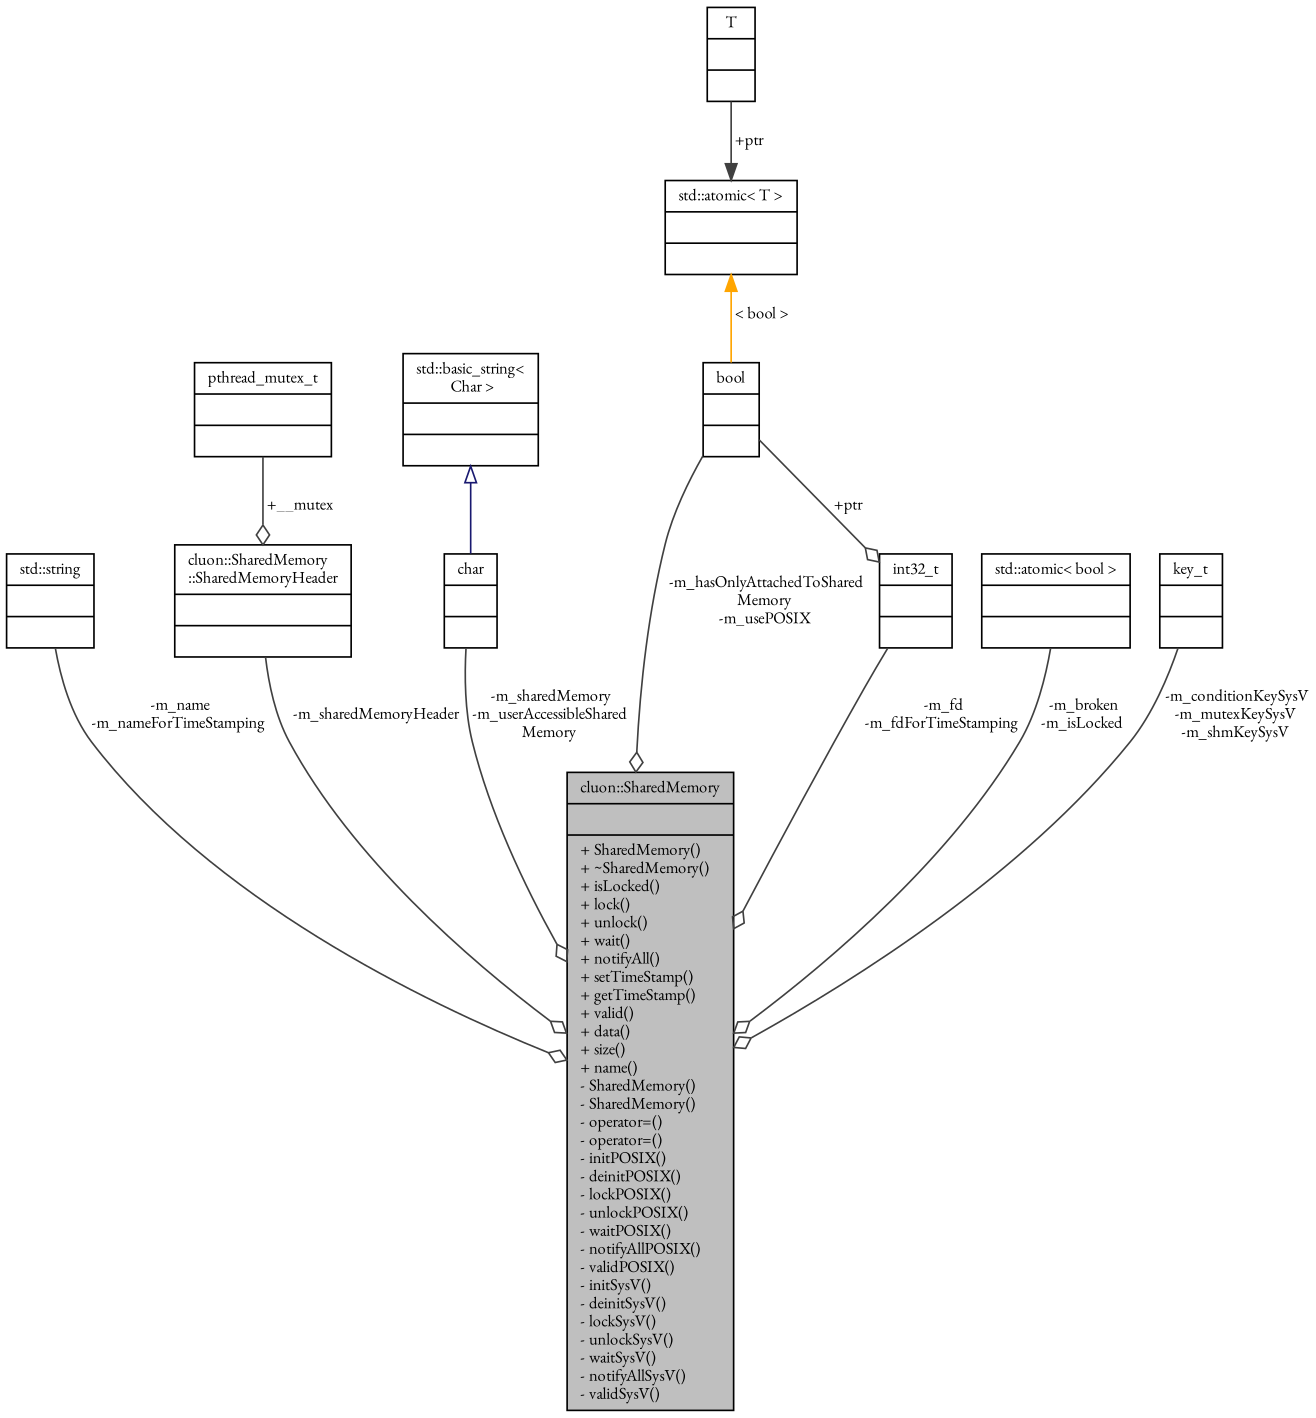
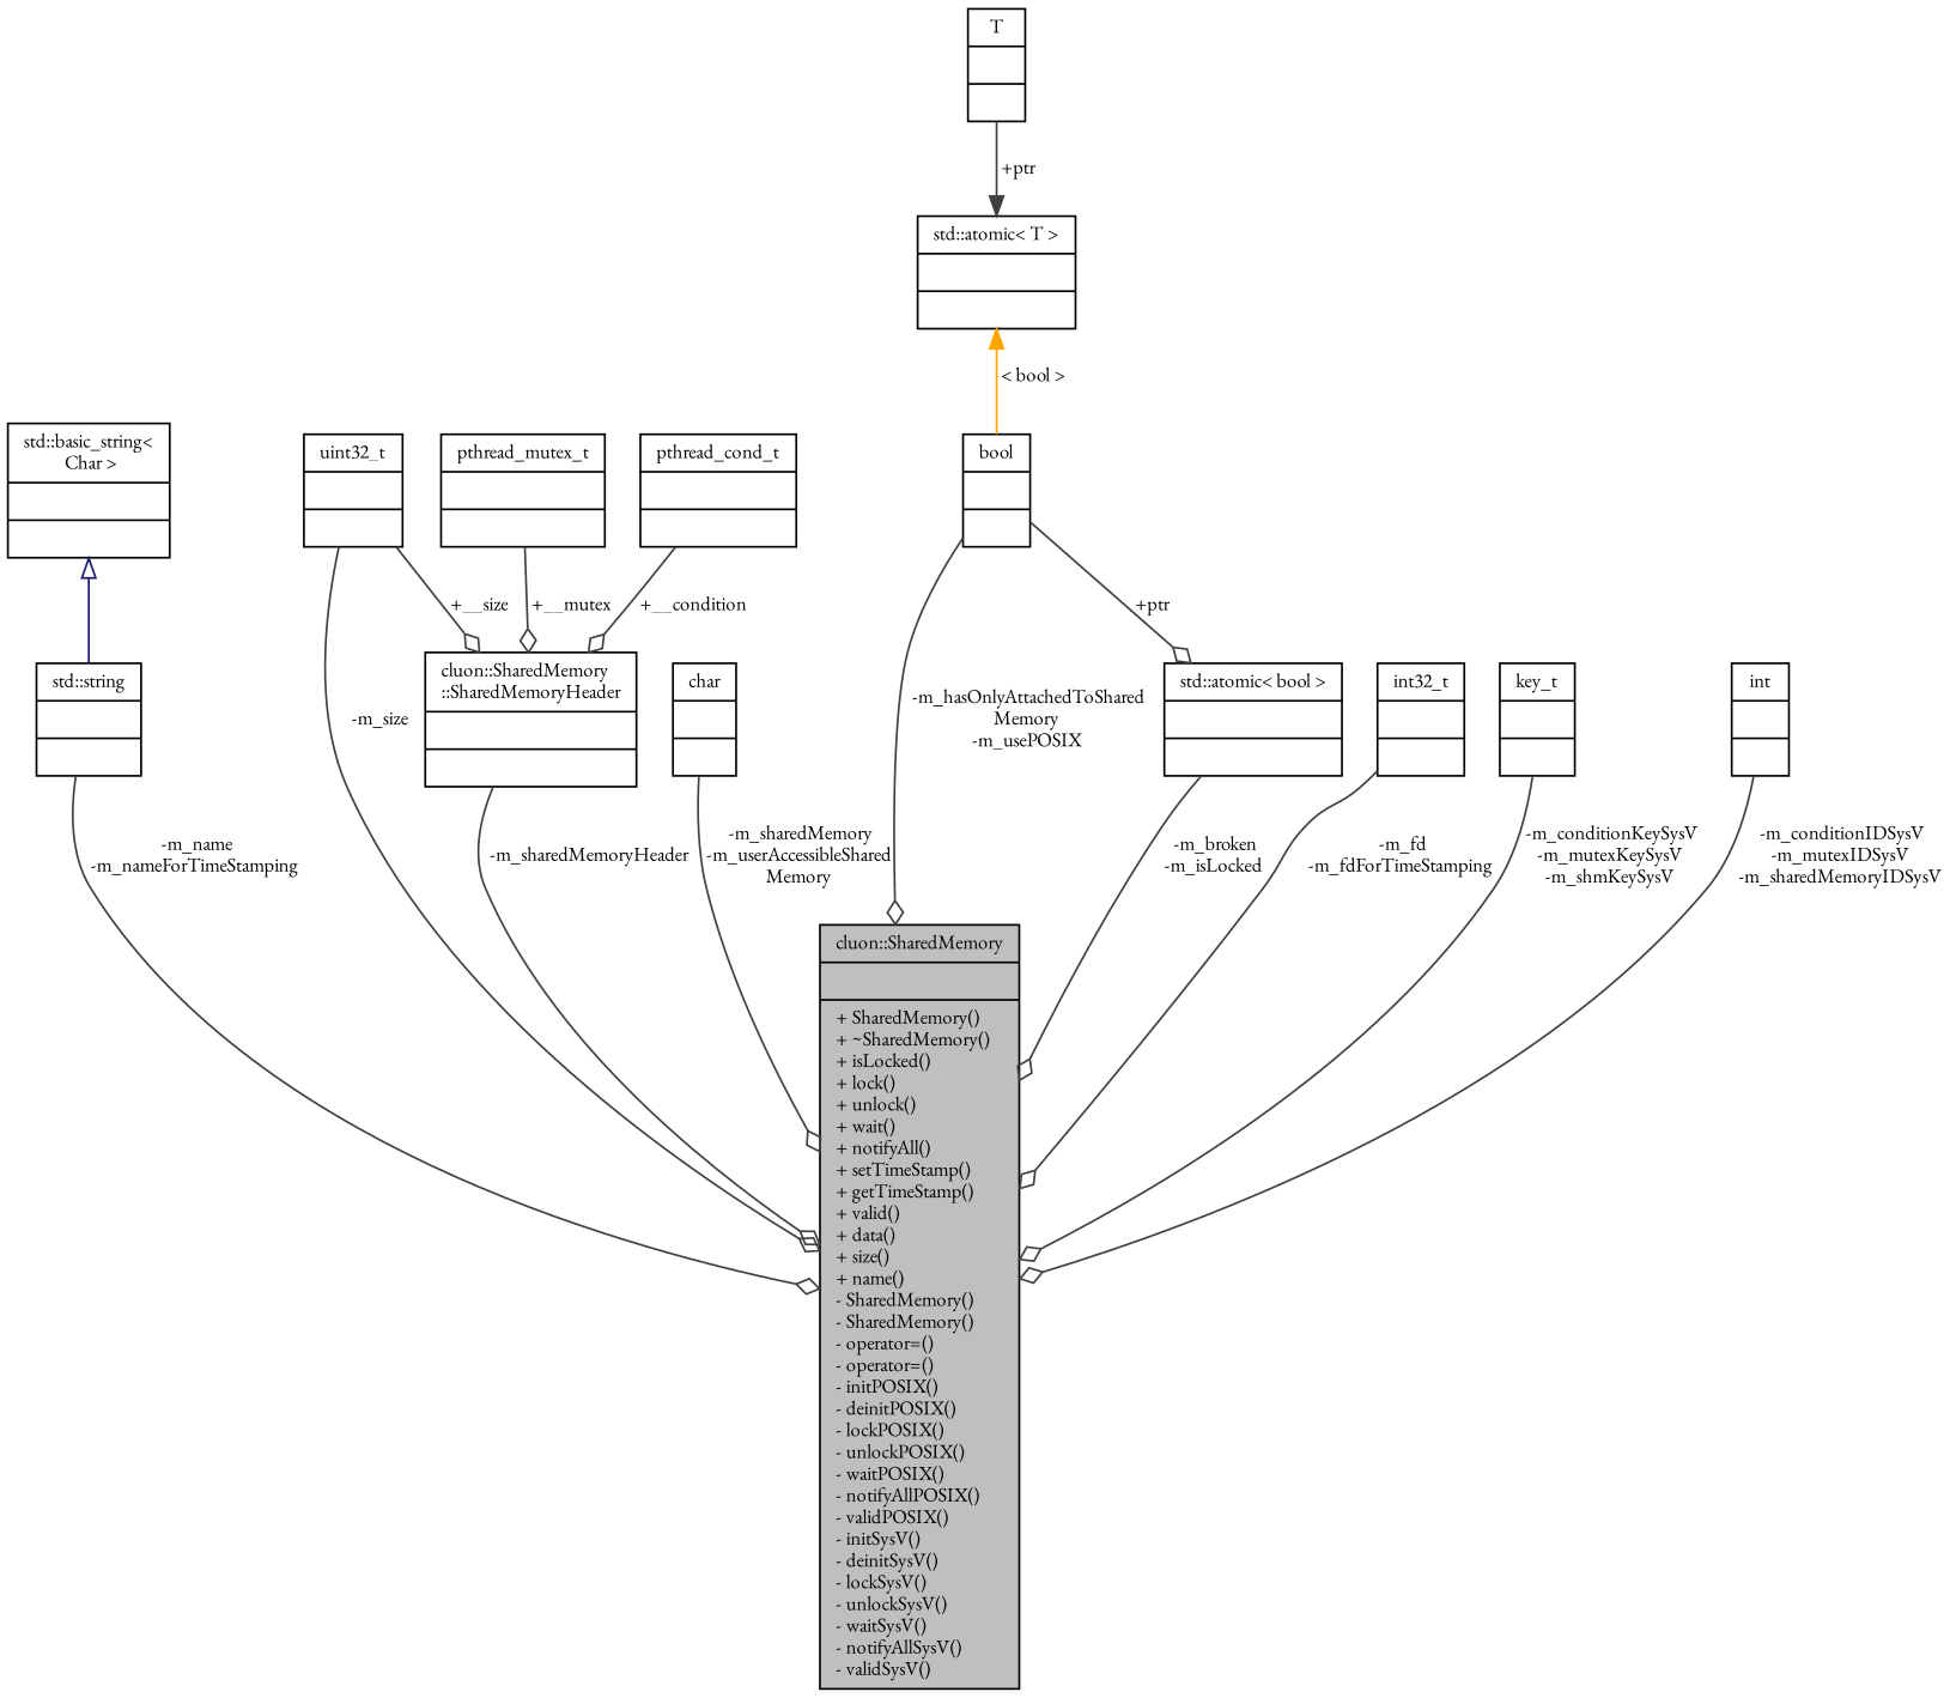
  digraph {
    fontname="EB Garamond"
    node [color=black fillcolor=white fontname="EB Garamond" fontsize=10 shape=record style=filled]
    edge [arrowhead=odiamond color=grey25 fontname="EB Garamond" fontsize=10 labelfontname=Helvetica labelfontsize=10 style=solid]
    n1 [fillcolor=grey75 fontcolor=black height=0.2 label="{cluon::SharedMemory\n||+ SharedMemory()\l+ ~SharedMemory()\l+ isLocked()\l+ lock()\l+ unlock()\l+ wait()\l+ notifyAll()\l+ setTimeStamp()\l+ getTimeStamp()\l+ valid()\l+ data()\l+ size()\l+ name()\l- SharedMemory()\l- SharedMemory()\l- operator=()\l- operator=()\l- initPOSIX()\l- deinitPOSIX()\l- lockPOSIX()\l- unlockPOSIX()\l- waitPOSIX()\l- notifyAllPOSIX()\l- validPOSIX()\l- initSysV()\l- deinitSysV()\l- lockSysV()\l- unlockSysV()\l- waitSysV()\l- notifyAllSysV()\l- validSysV()\l}" width=0.4]
    n2 [height=0.2 label="{std::string\n||}" width=0.4]
    n3 [height=0.2 label="{std::basic_string\<\l Char \>\n||}" width=0.4]
+   n4 [height=0.2 label="{uint32_t\n||}" width=0.4]
    n5 [height=0.2 label="{cluon::SharedMemory\l::SharedMemoryHeader\n||}" width=0.4]
    n6 [height=0.2 label="{char\n||}" width=0.4]
    n7 [height=0.2 label="{bool\n||}" width=0.4]
    n8 [height=0.2 label="{std::atomic\< bool \>\n||}" width=0.4]
    n9 [height=0.2 label="{std::atomic\< T \>\n||}" width=0.4]
    n10 [height=0.2 label="{T\n||}" width=0.4]
    n11 [height=0.2 label="{int32_t\n||}" width=0.4]
    n12 [height=0.2 label="{pthread_mutex_t\n||}" width=0.4]
+   n13 [height=0.2 label="{pthread_cond_t\n||}" width=0.4]
    n14 [height=0.2 label="{key_t\n||}" width=0.4]
+   n15 [height=0.2 label="{int\n||}" width=0.4]
    n2 -> n1 [label=" -m_name\n-m_nameForTimeStamping"]
-   n3 -> n6 [arrowtail=onormal color=midnightblue dir=back arrowhead=""]
+   n3 -> n2 [arrowtail=onormal color=midnightblue dir=back arrowhead=""]
+   n4 -> n1 [label=" -m_size"]
+   n4 -> n5 [label=" +__size"]
    n5 -> n1 [label=" -m_sharedMemoryHeader"]
    n6 -> n1 [label=" -m_sharedMemory\n-m_userAccessibleShared\lMemory"]
    n7 -> n1 [label=" -m_hasOnlyAttachedToShared\lMemory\n-m_usePOSIX"]
-   n7 -> n11 [label=" +ptr"]
+   n7 -> n8 [label=" +ptr"]
    n8 -> n1 [label=" -m_broken\n-m_isLocked"]
    n9 -> n7 [color=orange dir=back label=" \< bool \>" arrowhead=""]
    n10 -> n9 [arrowhead=normal label=" +ptr"]
    n11 -> n1 [label=" -m_fd\n-m_fdForTimeStamping"]
    n12 -> n5 [label=" +__mutex"]
+   n13 -> n5 [label=" +__condition"]
    n14 -> n1 [label=" -m_conditionKeySysV\n-m_mutexKeySysV\n-m_shmKeySysV"]
+   n15 -> n1 [label=" -m_conditionIDSysV\n-m_mutexIDSysV\n-m_sharedMemoryIDSysV"]
  }
